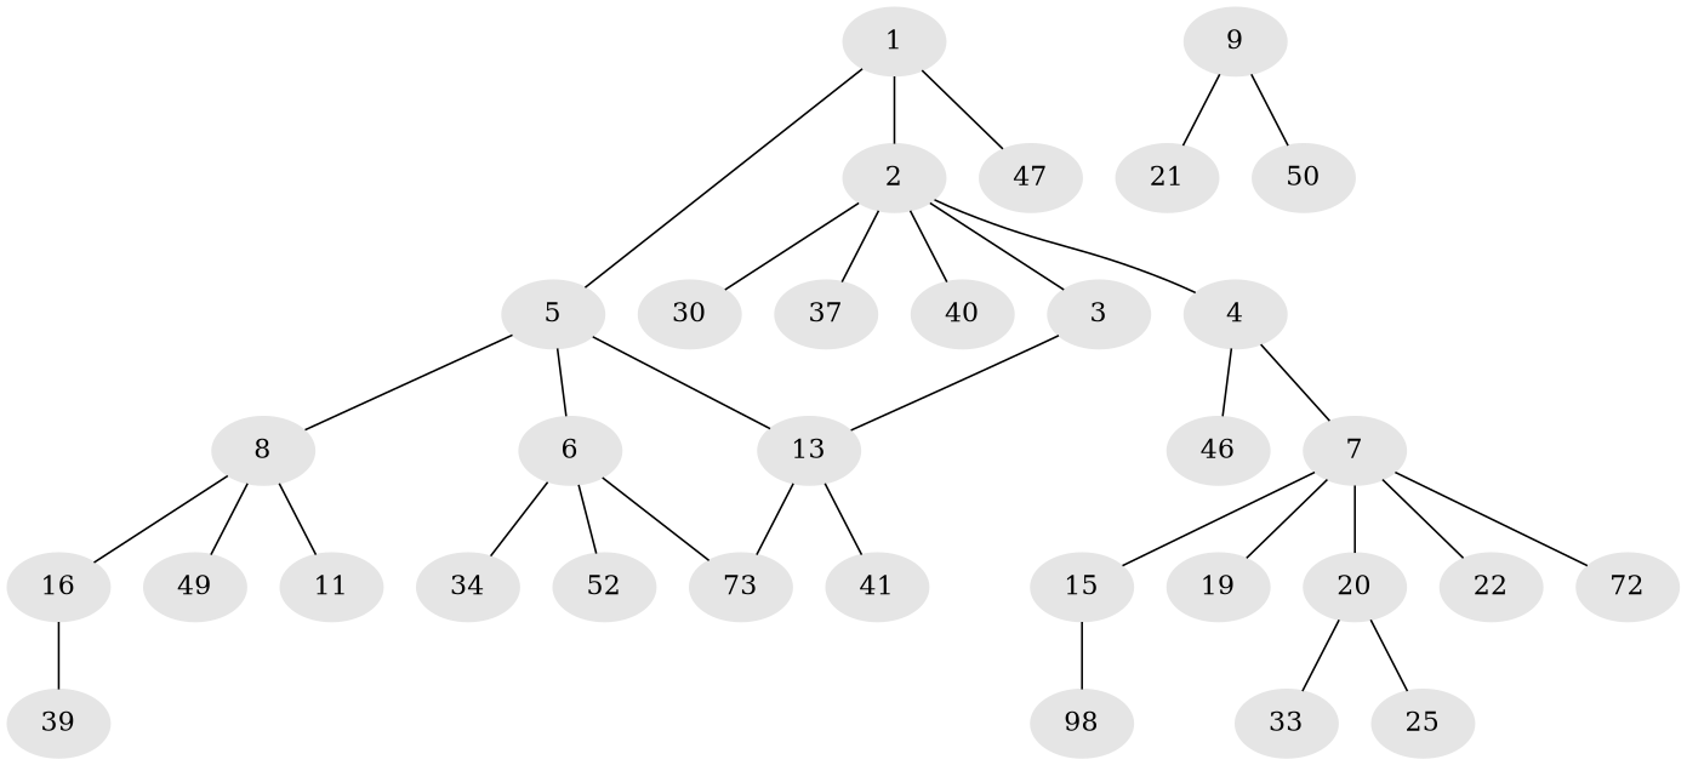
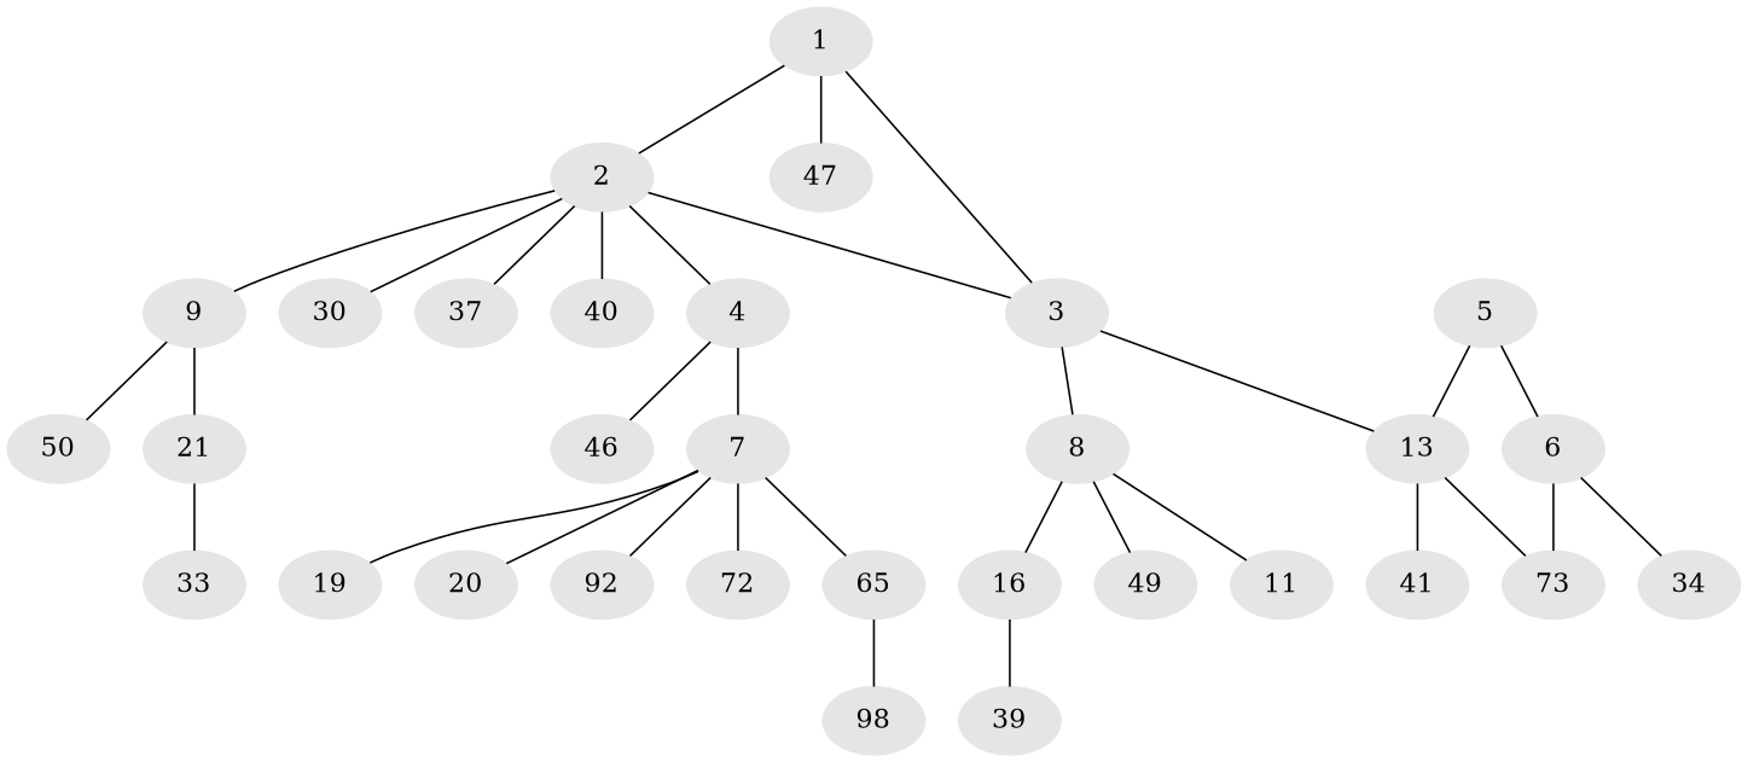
  graph {
    node [color=gray90 style=filled]
    1 [super="+53"]
    2 [super="+28"]
    5 [super="+54"]
    47
    3 [super="+31"]
    4 [super="+51"]
    9 [super="+27"]
    30
    37 [super="+55"]
    40
    13 [super="+42"]
    6 [super="+24"]
    8 [super="+17"]
    7 [super="+10"]
    46
    21
    50
    41
    n19 [label=73 super="+43"]
    n20 [label=72 super="+57"]
-   15 [super="+45"]
+   15 [super="+45" label=65]
    19 [super="+35"]
    20 [super="+29"]
-   22
+   22 [label=92]
    34 [super="+38"]
-   52
    11 [super="+14"]
    16 [super="+32"]
    49
    n30 [label=98 super="+58"]
    33
-   25 [super="+44"]
    39
    1 -- 2
-   1 -- 5
+   1 -- 3
    1 -- 47
    2 -- 3
    2 -- 4
+   2 -- 9
    2 -- 30
    2 -- 37
    2 -- 40
    5 -- 13
    5 -- 6
-   5 -- 8
+   3 -- 8
    3 -- 13
    4 -- 7
    4 -- 46
    9 -- 21
    9 -- 50
    13 -- 41
    13 -- n19
    6 -- n19
    6 -- 34
-   6 -- 52
    8 -- 11
    8 -- 16
    8 -- 49
    7 -- n20
    7 -- 15
    7 -- 19
    7 -- 20
    7 -- 22
    15 -- n30
-   20 -- 33
-   20 -- 25
+   21 -- 33
    16 -- 39
  }
